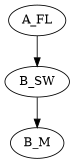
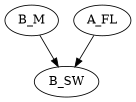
  digraph {
    node [cpu=1 pattern=B]
    B_SW [patentry=true toffs=0 type=switch]
    B_M [par="0x0000140000000055" toffs=500 type=tmsg]
    A_FL [pattern=""]
-   B_SW -> B_M [type=defdst]
+   B_M -> B_SW [type=defdst]
    A_FL -> B_SW [type=flushovr]
  }
